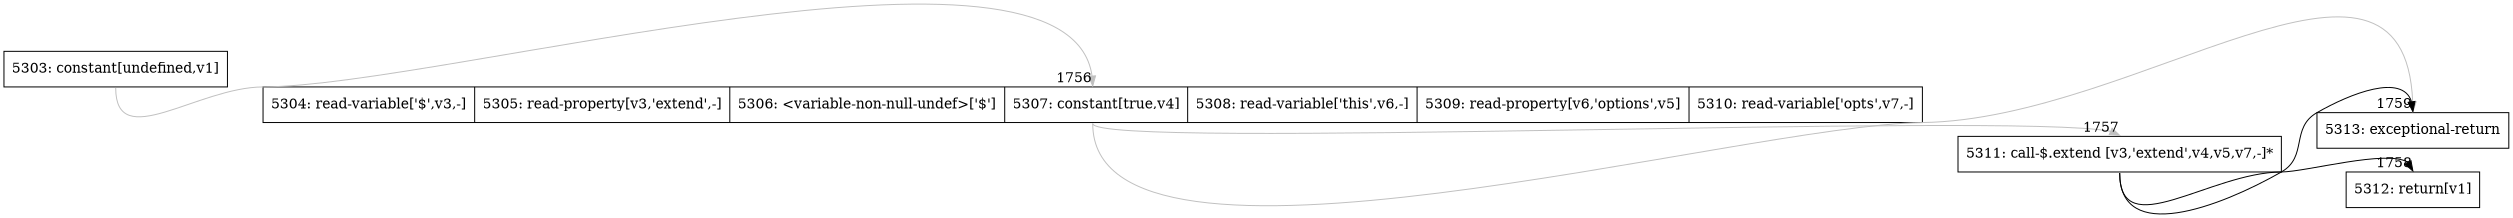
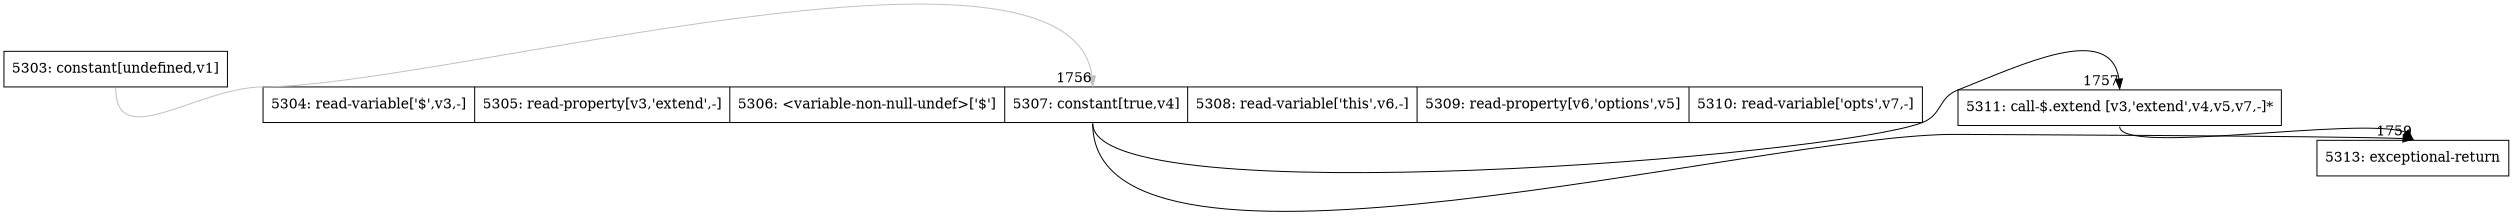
  digraph {
    fontname="DejaVu Serif"
    rankdir=LR
    node [fontname="DejaVu Serif" shape=record]
    edge [fontname="DejaVu Serif" headport=n tailport=s]
    n1 [label="{5303: constant[undefined,v1]}"]
    n2 [label="{5304: read-variable['$',v3,-]|5305: read-property[v3,'extend',-]|5306: \<variable-non-null-undef\>['$']|5307: constant[true,v4]|5308: read-variable['this',v6,-]|5309: read-property[v6,'options',v5]|5310: read-variable['opts',v7,-]}"]
    n3 [label="{5311: call-$.extend [v3,'extend',v4,v5,v7,-]*}"]
    n4 [label="{5313: exceptional-return}"]
-   n5 [label="{5312: return[v1]}"]
    n1 -> n2 [color=gray headlabel="      1756"]
-   n2 -> n3 [headlabel="      1757" color=gray]
-   n2 -> n4 [color=gray headlabel="      1759"]
+   n2 -> n3 [headlabel="      1757"]
+   n2 -> n4 [color=black headlabel="      1759"]
    n3 -> n4 [color=black]
-   n3 -> n5 [headlabel="      1758"]
  }
